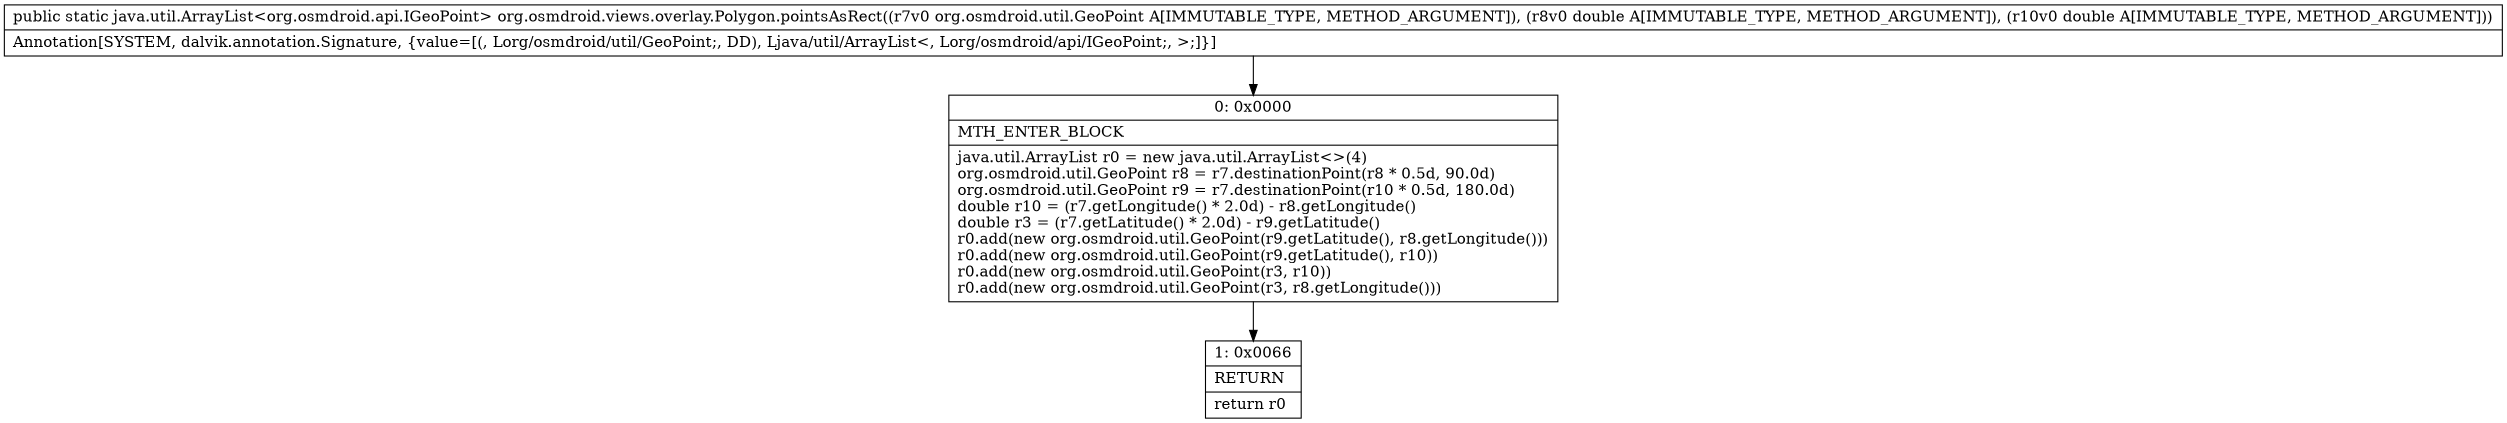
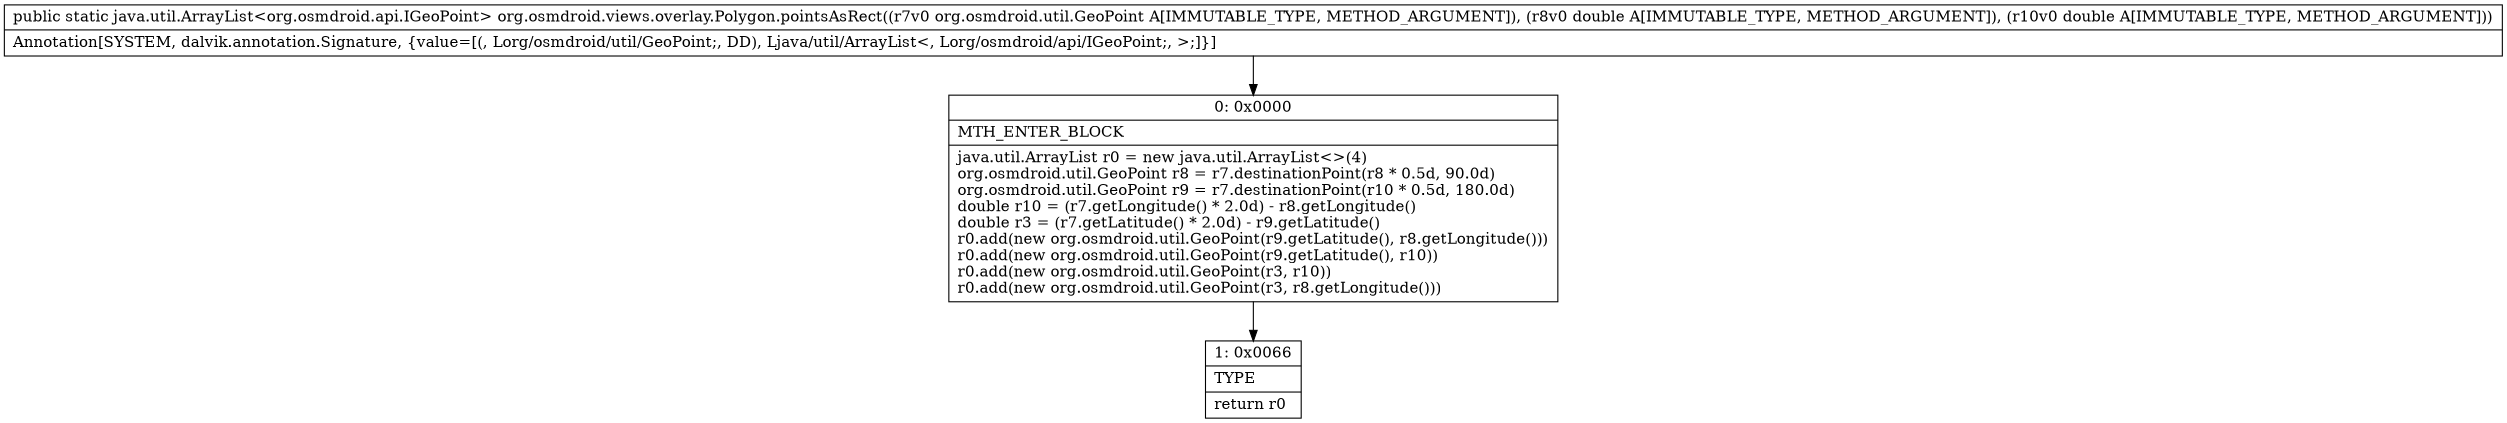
  digraph {
    node [shape=record]
    n1 [label="{0\:\ 0x0000|MTH_ENTER_BLOCK\l|java.util.ArrayList r0 = new java.util.ArrayList\<\>(4)\lorg.osmdroid.util.GeoPoint r8 = r7.destinationPoint(r8 * 0.5d, 90.0d)\lorg.osmdroid.util.GeoPoint r9 = r7.destinationPoint(r10 * 0.5d, 180.0d)\ldouble r10 = (r7.getLongitude() * 2.0d) \- r8.getLongitude()\ldouble r3 = (r7.getLatitude() * 2.0d) \- r9.getLatitude()\lr0.add(new org.osmdroid.util.GeoPoint(r9.getLatitude(), r8.getLongitude()))\lr0.add(new org.osmdroid.util.GeoPoint(r9.getLatitude(), r10))\lr0.add(new org.osmdroid.util.GeoPoint(r3, r10))\lr0.add(new org.osmdroid.util.GeoPoint(r3, r8.getLongitude()))\l}"]
-   n2 [label="{1\:\ 0x0066|RETURN\l|return r0\l}"]
+   n2 [label="{1\:\ 0x0066|TYPE\l|return r0\l}"]
    n3 [label="{public static java.util.ArrayList\<org.osmdroid.api.IGeoPoint\> org.osmdroid.views.overlay.Polygon.pointsAsRect((r7v0 org.osmdroid.util.GeoPoint A[IMMUTABLE_TYPE, METHOD_ARGUMENT]), (r8v0 double A[IMMUTABLE_TYPE, METHOD_ARGUMENT]), (r10v0 double A[IMMUTABLE_TYPE, METHOD_ARGUMENT]))  | Annotation[SYSTEM, dalvik.annotation.Signature, \{value=[(, Lorg\/osmdroid\/util\/GeoPoint;, DD), Ljava\/util\/ArrayList\<, Lorg\/osmdroid\/api\/IGeoPoint;, \>;]\}]\l}"]
    n1 -> n2
    n3 -> n1
  }
